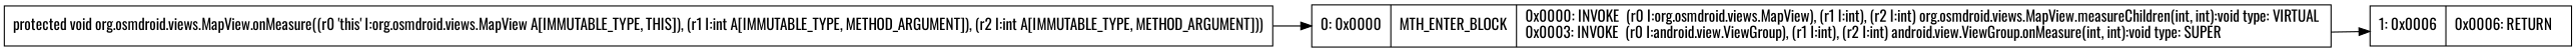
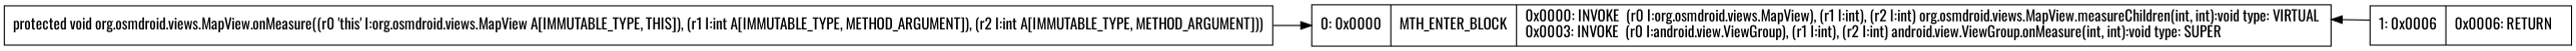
  digraph {
    rankdir=LR
    fontname=Oswald
    node [shape=record fontname=Oswald]
    edge [fontname=Oswald]
    n1 [label="{0\:\ 0x0000|MTH_ENTER_BLOCK\l|0x0000: INVOKE  (r0 I:org.osmdroid.views.MapView), (r1 I:int), (r2 I:int) org.osmdroid.views.MapView.measureChildren(int, int):void type: VIRTUAL \l0x0003: INVOKE  (r0 I:android.view.ViewGroup), (r1 I:int), (r2 I:int) android.view.ViewGroup.onMeasure(int, int):void type: SUPER \l}"]
    n2 [label="{1\:\ 0x0006|0x0006: RETURN   \l}"]
    n3 [label="{protected void org.osmdroid.views.MapView.onMeasure((r0 'this' I:org.osmdroid.views.MapView A[IMMUTABLE_TYPE, THIS]), (r1 I:int A[IMMUTABLE_TYPE, METHOD_ARGUMENT]), (r2 I:int A[IMMUTABLE_TYPE, METHOD_ARGUMENT])) }"]
-   n1 -> n2
+   n2 -> n1
    n3 -> n1
  }
